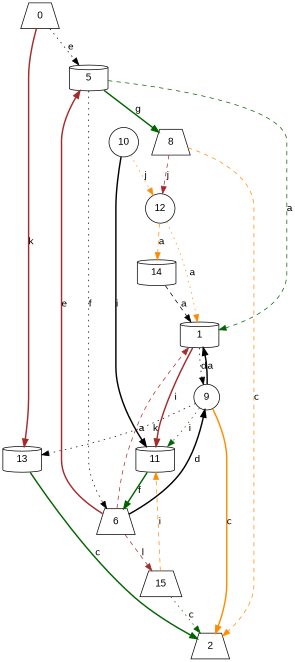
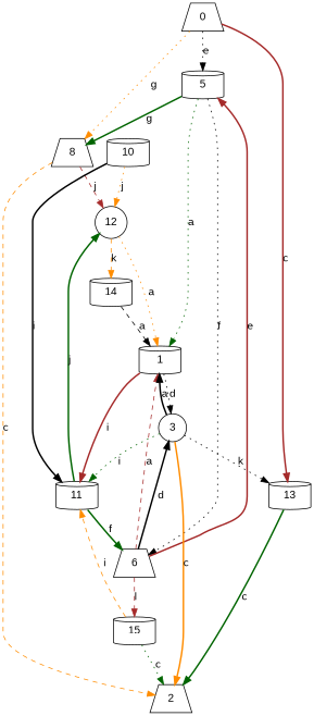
  strict digraph {
    fontname="Liberation Sans"
    node [fontname="Liberation Sans" shape=cylinder]
    edge [color=black fontname="Liberation Sans" style=bold]
    5
    0 [shape=trapezium]
    8 [shape=trapezium]
    13
    1
    6 [shape=trapezium]
    2 [shape=trapezium]
    12 [shape=circle]
-   3 [shape=circle label=9]
+   3 [shape=circle]
    11
-   15 [shape=trapezium]
+   15
    14
-   10 [shape=circle]
+   10
    5 -> 8 [color=darkgreen label=g]
-   5 -> 1 [color=darkgreen label=a style=dashed]
+   5 -> 1 [color=darkgreen label=a style=dotted]
    5 -> 6 [label=f style=dotted]
    0 -> 5 [label=e style=dotted]
-   0 -> 13 [color=brown label=k]
+   0 -> 8 [color=darkorange label=g style=dotted]
+   0 -> 13 [color=brown label=c]
    8 -> 2 [color=darkorange label=c style=dashed]
    8 -> 12 [color=brown label=j style=dashed]
    13 -> 2 [color=darkgreen label=c]
    1 -> 3 [label=d style=dotted]
    1 -> 11 [color=brown label=i]
    6 -> 5 [color=brown label=e]
    6 -> 1 [color=brown label=a style=dashed]
    6 -> 3 [label=d]
    6 -> 15 [color=brown label=l style=dashed]
    12 -> 1 [color=darkorange label=a style=dotted]
-   12 -> 14 [color=darkorange label=a style=dashed]
+   12 -> 14 [color=darkorange label=k style=dashed]
    3 -> 13 [label=k style=dotted]
    3 -> 1 [label=a]
    3 -> 2 [color=darkorange label=c]
    3 -> 11 [color=darkgreen label=i style=dotted]
    11 -> 6 [color=darkgreen label=f]
+   11 -> 12 [color=darkgreen label=j]
    15 -> 2 [color=darkgreen label=c style=dotted]
    15 -> 11 [color=darkorange label=i style=dashed]
    14 -> 1 [label=a style=dashed]
    10 -> 12 [color=darkorange label=j style=dotted]
    10 -> 11 [label=i]
  }
